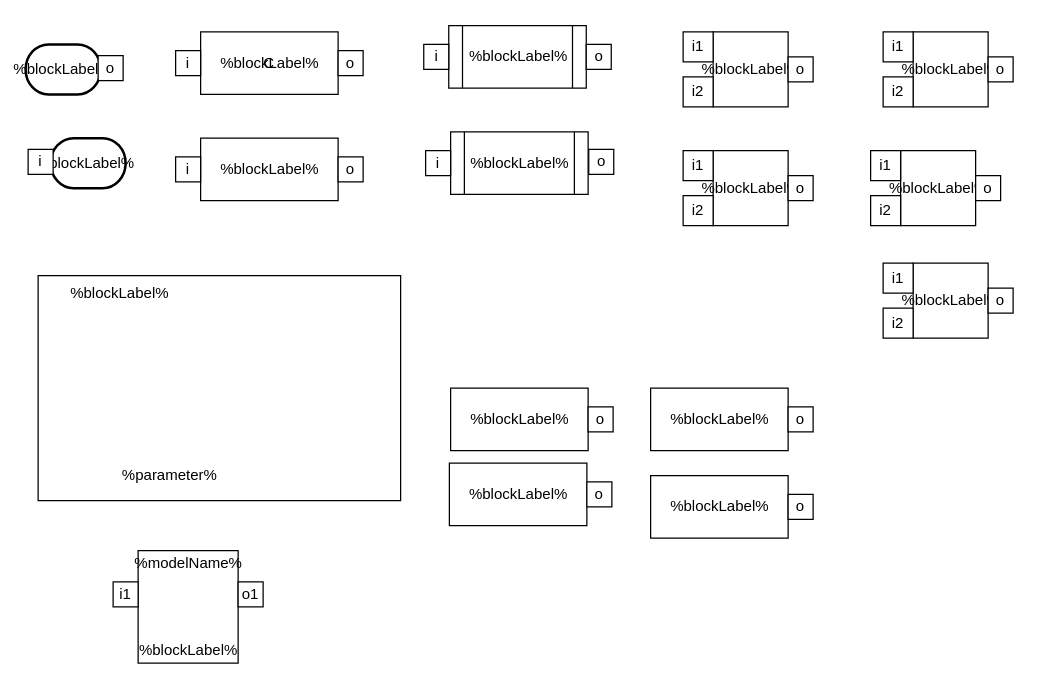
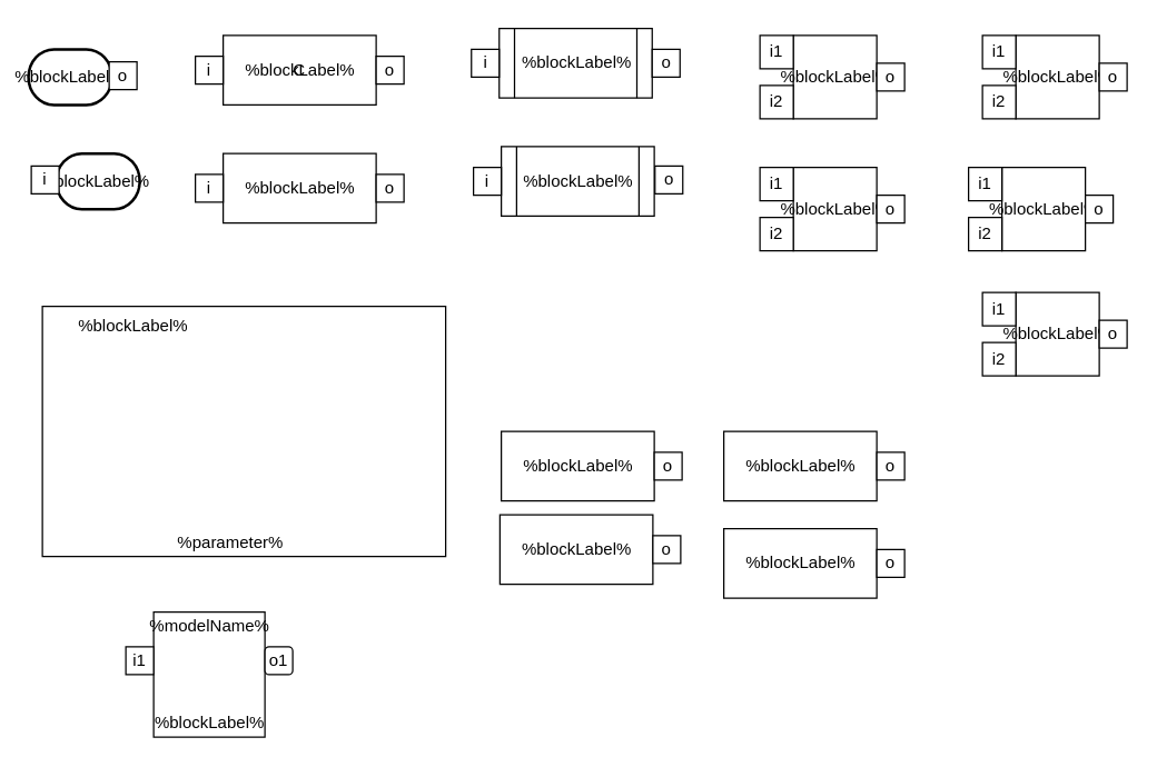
  <mxCell id="0" />
  <mxCell id="1" parent="0" />
  <mxCell id="2" value="" style="rounded=0;whiteSpace=wrap;html=1;container=1;" parent="1" vertex="1"><mxGeometry x="30" y="220" width="290" height="180" as="geometry"><mxRectangle x="90" y="70" width="50" height="40" as="alternateBounds" /></mxGeometry></mxCell>
- <mxCell id="3" value="%parameter%" style="text;html=1;align=center;verticalAlign=middle;resizable=0;points=[];autosize=1;strokeColor=none;fillColor=none;" parent="2" vertex="1"><mxGeometry x="60" y="150" width="90" height="20" as="geometry" /></mxCell>
+ <mxCell id="3" value="%parameter%" style="text;html=1;align=center;verticalAlign=middle;resizable=0;points=[];autosize=1;strokeColor=none;fillColor=none;" parent="2" vertex="1"><mxGeometry x="90" y="160" width="90" height="20" as="geometry" /></mxCell>
  <mxCell id="4" value="%blockLabel%" style="text;html=1;align=center;verticalAlign=middle;resizable=0;points=[];autosize=1;strokeColor=none;" parent="2" vertex="1"><mxGeometry x="19.996" y="3.746" width="90" height="20" as="geometry" /></mxCell>
  <mxCell id="5" value="" style="strokeWidth=2;html=1;shape=mxgraph.flowchart.terminator;whiteSpace=wrap;container=0;" parent="1" vertex="1"><mxGeometry x="40" y="110" width="60" height="40" as="geometry" /></mxCell>
  <mxCell id="6" value="%blockLabel%" style="text;html=1;strokeColor=none;fillColor=none;align=center;verticalAlign=middle;whiteSpace=wrap;rounded=0;" parent="5" vertex="1"><mxGeometry x="16" y="13.337" width="24" height="13.333" as="geometry" /></mxCell>
  <mxCell id="7" value="i" style="whiteSpace=wrap;html=1;aspect=fixed;" parent="5" vertex="1"><mxGeometry x="-18" y="9" width="20" height="20" as="geometry" /></mxCell>
  <mxCell id="8" value="" style="strokeWidth=2;html=1;shape=mxgraph.flowchart.terminator;whiteSpace=wrap;container=0;" parent="1" vertex="1"><mxGeometry x="20" y="35" width="60" height="40" as="geometry" /></mxCell>
  <mxCell id="9" value="%blockLabel%" style="text;html=1;strokeColor=none;fillColor=none;align=center;verticalAlign=middle;whiteSpace=wrap;rounded=0;" parent="8" vertex="1"><mxGeometry x="18" y="13.337" width="24" height="13.333" as="geometry" /></mxCell>
  <mxCell id="10" value="o" style="whiteSpace=wrap;html=1;aspect=fixed;" parent="8" vertex="1"><mxGeometry x="58" y="9" width="20" height="20" as="geometry" /></mxCell>
  <mxCell id="11" value="" style="whiteSpace=wrap;html=1;aspect=fixed;container=0;" parent="1" vertex="1"><mxGeometry x="570" y="120" width="60" height="60" as="geometry" /></mxCell>
  <mxCell id="12" value="%blockLabel%" style="text;html=1;align=center;verticalAlign=middle;resizable=0;points=[];autosize=1;strokeColor=none;" parent="11" vertex="1"><mxGeometry x="-15.003" y="19.995" width="90" height="20" as="geometry" /></mxCell>
  <mxCell id="13" value="i1" style="whiteSpace=wrap;html=1;aspect=fixed;" parent="11" vertex="1"><mxGeometry x="-24" width="24" height="24" as="geometry" /></mxCell>
  <mxCell id="14" value="i2" style="whiteSpace=wrap;html=1;aspect=fixed;" parent="11" vertex="1"><mxGeometry x="-24" y="36" width="24" height="24" as="geometry" /></mxCell>
  <mxCell id="15" value="o" style="whiteSpace=wrap;html=1;aspect=fixed;" parent="11" vertex="1"><mxGeometry x="60" y="20" width="20" height="20" as="geometry" /></mxCell>
  <mxCell id="16" value="" style="whiteSpace=wrap;html=1;aspect=fixed;container=0;" parent="1" vertex="1"><mxGeometry x="730" y="25" width="60" height="60" as="geometry" /></mxCell>
  <mxCell id="17" value="%blockLabel%" style="text;html=1;align=center;verticalAlign=middle;resizable=0;points=[];autosize=1;strokeColor=none;" parent="16" vertex="1"><mxGeometry x="-15.003" y="19.995" width="90" height="20" as="geometry" /></mxCell>
  <mxCell id="18" value="i1" style="whiteSpace=wrap;html=1;aspect=fixed;" parent="16" vertex="1"><mxGeometry x="-24" width="24" height="24" as="geometry" /></mxCell>
  <mxCell id="19" value="i2" style="whiteSpace=wrap;html=1;aspect=fixed;" parent="16" vertex="1"><mxGeometry x="-24" y="36" width="24" height="24" as="geometry" /></mxCell>
  <mxCell id="20" value="o" style="whiteSpace=wrap;html=1;aspect=fixed;" parent="16" vertex="1"><mxGeometry x="60" y="20" width="20" height="20" as="geometry" /></mxCell>
  <mxCell id="21" value="" style="whiteSpace=wrap;html=1;aspect=fixed;container=0;" parent="1" vertex="1"><mxGeometry x="730" y="210" width="60" height="60" as="geometry" /></mxCell>
  <mxCell id="22" value="%blockLabel%" style="text;html=1;align=center;verticalAlign=middle;resizable=0;points=[];autosize=1;strokeColor=none;" parent="21" vertex="1"><mxGeometry x="-15.003" y="19.995" width="90" height="20" as="geometry" /></mxCell>
  <mxCell id="23" value="i1" style="whiteSpace=wrap;html=1;aspect=fixed;" parent="21" vertex="1"><mxGeometry x="-24" width="24" height="24" as="geometry" /></mxCell>
  <mxCell id="24" value="i2" style="whiteSpace=wrap;html=1;aspect=fixed;" parent="21" vertex="1"><mxGeometry x="-24" y="36" width="24" height="24" as="geometry" /></mxCell>
  <mxCell id="25" value="o" style="whiteSpace=wrap;html=1;aspect=fixed;" parent="21" vertex="1"><mxGeometry x="60" y="20" width="20" height="20" as="geometry" /></mxCell>
  <mxCell id="26" value="" style="whiteSpace=wrap;html=1;aspect=fixed;container=0;" parent="1" vertex="1"><mxGeometry x="570" y="25" width="60" height="60.0" as="geometry" /></mxCell>
  <mxCell id="27" value="%blockLabel%" style="text;html=1;align=center;verticalAlign=middle;resizable=0;points=[];autosize=1;strokeColor=none;" parent="26" vertex="1"><mxGeometry x="-15.003" y="19.995" width="90" height="20" as="geometry" /></mxCell>
  <mxCell id="28" value="i1" style="whiteSpace=wrap;html=1;aspect=fixed;" parent="26" vertex="1"><mxGeometry x="-24" width="24" height="24" as="geometry" /></mxCell>
  <mxCell id="29" value="i2" style="whiteSpace=wrap;html=1;aspect=fixed;" parent="26" vertex="1"><mxGeometry x="-24" y="36.0" width="24" height="24" as="geometry" /></mxCell>
  <mxCell id="30" value="o" style="whiteSpace=wrap;html=1;aspect=fixed;" parent="26" vertex="1"><mxGeometry x="60" y="20" width="20" height="20" as="geometry" /></mxCell>
  <mxCell id="31" value="" style="shape=process;whiteSpace=wrap;html=1;backgroundOutline=1;dropTarget=1;container=0;" parent="1" vertex="1"><mxGeometry x="358.5" y="20" width="110" height="50" as="geometry" /></mxCell>
  <mxCell id="32" value="%blockLabel%" style="text;html=1;align=center;verticalAlign=middle;resizable=0;points=[];autosize=1;strokeColor=none;dropTarget=0;container=0;" parent="31" vertex="1"><mxGeometry x="10.001" y="15.002" width="90" height="20" as="geometry" /></mxCell>
  <mxCell id="33" value="o" style="whiteSpace=wrap;html=1;aspect=fixed;" parent="31" vertex="1"><mxGeometry x="110" y="15" width="20" height="20" as="geometry" /></mxCell>
  <mxCell id="34" value="i" style="whiteSpace=wrap;html=1;aspect=fixed;" parent="31" vertex="1"><mxGeometry x="-20" y="15" width="20" height="20" as="geometry" /></mxCell>
  <mxCell id="35" value="" style="shape=process;whiteSpace=wrap;html=1;backgroundOutline=1;container=0;dropTarget=1;" parent="1" vertex="1"><mxGeometry x="360" y="105" width="110" height="50" as="geometry" /></mxCell>
  <mxCell id="36" value="%blockLabel%" style="text;html=1;align=center;verticalAlign=middle;resizable=0;points=[];autosize=1;strokeColor=none;" parent="35" vertex="1"><mxGeometry x="9.997" y="14.998" width="90" height="20" as="geometry" /></mxCell>
  <mxCell id="37" value="o" style="whiteSpace=wrap;html=1;aspect=fixed;" parent="35" vertex="1"><mxGeometry x="110.5" y="14" width="20" height="20" as="geometry" /></mxCell>
  <mxCell id="38" value="i" style="whiteSpace=wrap;html=1;aspect=fixed;" parent="35" vertex="1"><mxGeometry x="-20" y="15" width="20" height="20" as="geometry" /></mxCell>
  <mxCell id="39" value="C" style="rounded=0;whiteSpace=wrap;html=1;dropTarget=1;container=0;" parent="1" vertex="1"><mxGeometry x="160" y="25" width="110" height="50" as="geometry" /></mxCell>
  <mxCell id="40" value="%blockLabel%" style="text;html=1;align=center;verticalAlign=middle;resizable=0;points=[];autosize=1;strokeColor=none;" parent="39" vertex="1"><mxGeometry x="10.004" y="15.005" width="90" height="20" as="geometry" /></mxCell>
  <mxCell id="41" value="o" style="whiteSpace=wrap;html=1;aspect=fixed;" parent="39" vertex="1"><mxGeometry x="110" y="15" width="20" height="20" as="geometry" /></mxCell>
  <mxCell id="42" value="i" style="whiteSpace=wrap;html=1;aspect=fixed;" parent="39" vertex="1"><mxGeometry x="-20" y="15" width="20" height="20" as="geometry" /></mxCell>
  <mxCell id="43" value="" style="rounded=0;whiteSpace=wrap;html=1;dropTarget=1;container=0;" parent="1" vertex="1"><mxGeometry x="359" y="370" width="110" height="50" as="geometry" /></mxCell>
  <mxCell id="44" value="%blockLabel%" style="text;html=1;align=center;verticalAlign=middle;resizable=0;points=[];autosize=1;strokeColor=none;" parent="43" vertex="1"><mxGeometry x="10.004" y="15.005" width="90" height="20" as="geometry" /></mxCell>
  <mxCell id="45" value="o" style="whiteSpace=wrap;html=1;aspect=fixed;" parent="43" vertex="1"><mxGeometry x="110" y="15" width="20" height="20" as="geometry" /></mxCell>
  <mxCell id="46" value="" style="rounded=0;whiteSpace=wrap;html=1;dropTarget=1;container=0;" parent="1" vertex="1"><mxGeometry x="160" y="110" width="110" height="50" as="geometry" /></mxCell>
  <mxCell id="47" value="%blockLabel%" style="text;html=1;align=center;verticalAlign=middle;resizable=0;points=[];autosize=1;strokeColor=none;" parent="46" vertex="1"><mxGeometry x="10.004" y="15.005" width="90" height="20" as="geometry" /></mxCell>
  <mxCell id="48" value="o" style="whiteSpace=wrap;html=1;aspect=fixed;" parent="46" vertex="1"><mxGeometry x="110" y="15" width="20" height="20" as="geometry" /></mxCell>
  <mxCell id="49" value="i" style="whiteSpace=wrap;html=1;aspect=fixed;" parent="46" vertex="1"><mxGeometry x="-20" y="15" width="20" height="20" as="geometry" /></mxCell>
  <mxCell id="50" value="" style="rounded=0;whiteSpace=wrap;html=1;container=1;" parent="1" vertex="1"><mxGeometry x="110" y="440" width="80" height="90" as="geometry"><mxRectangle x="90" y="70" width="50" height="40" as="alternateBounds" /></mxGeometry></mxCell>
  <mxCell id="51" value="%blockLabel%" style="text;html=1;align=center;verticalAlign=middle;resizable=0;points=[];autosize=1;strokeColor=none;" parent="50" vertex="1"><mxGeometry x="-4.998" y="69.999" width="90" height="20" as="geometry" /></mxCell>
  <mxCell id="52" value="%modelName%" style="text;html=1;align=center;verticalAlign=middle;resizable=0;points=[];autosize=1;strokeColor=none;" parent="50" vertex="1"><mxGeometry x="-10.0" y="-0.0" width="100" height="20" as="geometry" /></mxCell>
- <mxCell id="53" value="o1" style="whiteSpace=wrap;html=1;aspect=fixed;" parent="50" vertex="1"><mxGeometry x="80" y="25" width="20" height="20" as="geometry" /></mxCell>
+ <mxCell id="53" value="o1" style="whiteSpace=wrap;html=1;aspect=fixed;rounded=1;" parent="50" vertex="1"><mxGeometry x="80" y="25" width="20" height="20" as="geometry" /></mxCell>
  <mxCell id="54" value="i1" style="whiteSpace=wrap;html=1;aspect=fixed;" parent="50" vertex="1"><mxGeometry x="-20" y="25" width="20" height="20" as="geometry" /></mxCell>
  <mxCell id="55" value="" style="rounded=0;whiteSpace=wrap;html=1;dropTarget=1;container=0;" parent="1" vertex="1"><mxGeometry x="520" y="380" width="110" height="50" as="geometry" /></mxCell>
  <mxCell id="56" value="%blockLabel%" style="text;html=1;align=center;verticalAlign=middle;resizable=0;points=[];autosize=1;strokeColor=none;" parent="55" vertex="1"><mxGeometry x="10.004" y="15.005" width="90" height="20" as="geometry" /></mxCell>
  <mxCell id="57" value="o" style="whiteSpace=wrap;html=1;aspect=fixed;" parent="55" vertex="1"><mxGeometry x="110" y="15" width="20" height="20" as="geometry" /></mxCell>
  <mxCell id="58" value="" style="rounded=0;whiteSpace=wrap;html=1;dropTarget=1;container=0;" parent="1" vertex="1"><mxGeometry x="520" y="310" width="110" height="50" as="geometry" /></mxCell>
  <mxCell id="59" value="%blockLabel%" style="text;html=1;align=center;verticalAlign=middle;resizable=0;points=[];autosize=1;strokeColor=none;" parent="58" vertex="1"><mxGeometry x="10.004" y="15.005" width="90" height="20" as="geometry" /></mxCell>
  <mxCell id="60" value="o" style="whiteSpace=wrap;html=1;aspect=fixed;" parent="58" vertex="1"><mxGeometry x="110" y="15" width="20" height="20" as="geometry" /></mxCell>
  <mxCell id="61" value="" style="rounded=0;whiteSpace=wrap;html=1;dropTarget=1;container=0;" parent="1" vertex="1"><mxGeometry x="360" y="310" width="110" height="50" as="geometry" /></mxCell>
  <mxCell id="62" value="%blockLabel%" style="text;html=1;align=center;verticalAlign=middle;resizable=0;points=[];autosize=1;strokeColor=none;" parent="61" vertex="1"><mxGeometry x="10.004" y="15.005" width="90" height="20" as="geometry" /></mxCell>
  <mxCell id="63" value="o" style="whiteSpace=wrap;html=1;aspect=fixed;" parent="61" vertex="1"><mxGeometry x="110" y="15" width="20" height="20" as="geometry" /></mxCell>
  <mxCell id="64" value="" style="whiteSpace=wrap;html=1;aspect=fixed;container=0;" parent="1" vertex="1"><mxGeometry x="720" y="120" width="60" height="60.0" as="geometry" /></mxCell>
  <mxCell id="65" value="%blockLabel%" style="text;html=1;align=center;verticalAlign=middle;resizable=0;points=[];autosize=1;strokeColor=none;" parent="64" vertex="1"><mxGeometry x="-15.003" y="19.995" width="90" height="20" as="geometry" /></mxCell>
  <mxCell id="66" value="i1" style="whiteSpace=wrap;html=1;aspect=fixed;" parent="64" vertex="1"><mxGeometry x="-24" width="24" height="24" as="geometry" /></mxCell>
  <mxCell id="67" value="i2" style="whiteSpace=wrap;html=1;aspect=fixed;" parent="64" vertex="1"><mxGeometry x="-24" y="36.0" width="24" height="24" as="geometry" /></mxCell>
  <mxCell id="68" value="o" style="whiteSpace=wrap;html=1;aspect=fixed;" parent="64" vertex="1"><mxGeometry x="60" y="20" width="20" height="20" as="geometry" /></mxCell>
